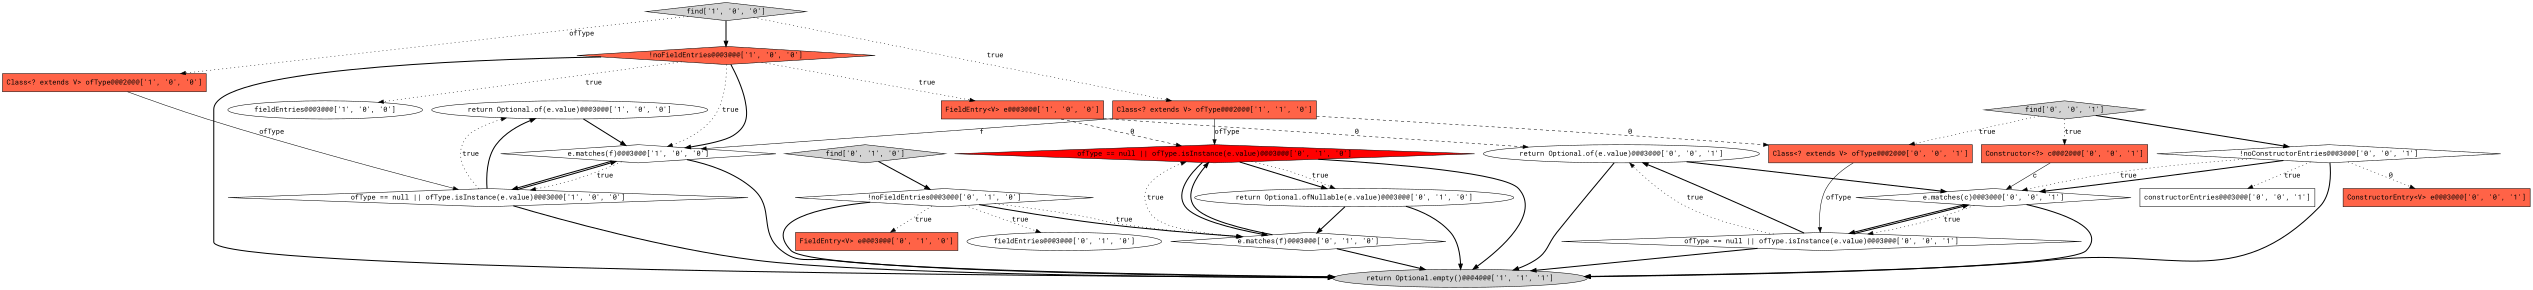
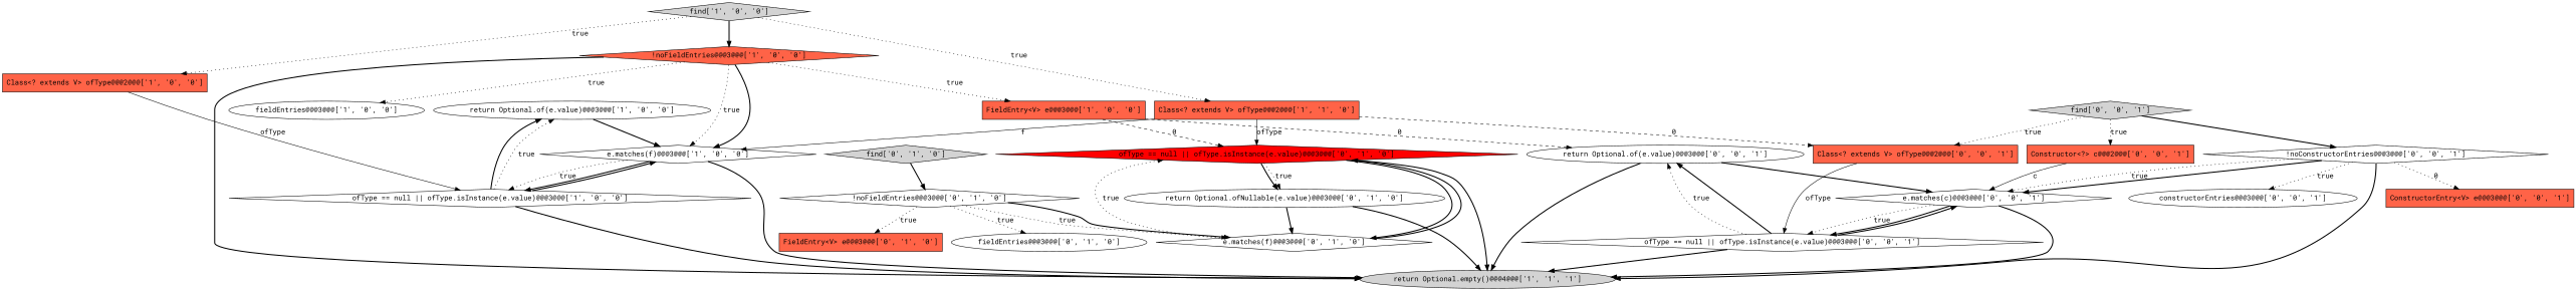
  digraph {
    fontname="Roboto Mono"
    node [fillcolor=white fontname="Roboto Mono" shape=diamond style=filled]
    edge [fontname="Roboto Mono" style=bold]
    n1 [label="return Optional.of(e.value)@@@3@@@['1', '0', '0']" shape=ellipse]
    n2 [label="e.matches(f)@@@3@@@['1', '0', '0']"]
    n3 [fillcolor=lightgray label="return Optional.empty()@@@4@@@['1', '1', '1']" shape=ellipse]
    n4 [label="ofType == null || ofType.isInstance(e.value)@@@3@@@['1', '0', '0']"]
    n5 [label="!noFieldEntries@@@3@@@['0', '1', '0']"]
    n6 [fillcolor=tomato label="FieldEntry<V> e@@@3@@@['0', '1', '0']" shape=box]
    n7 [label="fieldEntries@@@3@@@['0', '1', '0']" shape=ellipse]
    n8 [label="e.matches(f)@@@3@@@['0', '1', '0']"]
    n9 [fillcolor=red label="ofType == null || ofType.isInstance(e.value)@@@3@@@['0', '1', '0']"]
    n10 [label="return Optional.ofNullable(e.value)@@@3@@@['0', '1', '0']" shape=ellipse]
    n11 [label="ofType == null || ofType.isInstance(e.value)@@@3@@@['0', '0', '1']"]
    n12 [label="return Optional.of(e.value)@@@3@@@['0', '0', '1']" shape=ellipse]
    n13 [label="e.matches(c)@@@3@@@['0', '0', '1']"]
    n14 [fillcolor=tomato label="ConstructorEntry<V> e@@@3@@@['0', '0', '1']" shape=box]
    n15 [label="!noConstructorEntries@@@3@@@['0', '0', '1']"]
-   n16 [label="constructorEntries@@@3@@@['0', '0', '1']" shape=box]
+   n16 [label="constructorEntries@@@3@@@['0', '0', '1']" shape=ellipse]
    n17 [fillcolor=tomato label="!noFieldEntries@@@3@@@['1', '0', '0']"]
    n18 [label="fieldEntries@@@3@@@['1', '0', '0']" shape=ellipse]
    n19 [fillcolor=tomato label="FieldEntry<V> e@@@3@@@['1', '0', '0']" shape=box]
    n20 [fillcolor=tomato label="Class<? extends V> ofType@@@2@@@['0', '0', '1']" shape=box]
    n21 [fillcolor=tomato label="Class<? extends V> ofType@@@2@@@['1', '1', '0']" shape=box]
    n22 [fillcolor=tomato label="Class<? extends V> ofType@@@2@@@['1', '0', '0']" shape=box]
    n23 [fillcolor=tomato label="Constructor<?> c@@@2@@@['0', '0', '1']" shape=box]
    n24 [fillcolor=lightgray label="find['0', '1', '0']"]
    n25 [fillcolor=lightgray label="find['1', '0', '0']"]
    n26 [fillcolor=lightgray label="find['0', '0', '1']"]
    n1 -> n2
    n2 -> n3
    n2 -> n4
    n2 -> n4 [label=true style=dotted]
    n4 -> n1 [label=true style=dotted]
    n4 -> n1
    n4 -> n2
    n4 -> n3
-   n5 -> n3
    n5 -> n6 [label=true style=dotted]
    n5 -> n7 [label=true style=dotted]
    n5 -> n8
    n5 -> n8 [label=true style=dotted]
-   n8 -> n3
    n8 -> n9
    n8 -> n9 [label=true style=dotted]
    n9 -> n3
    n9 -> n8
    n9 -> n10
    n9 -> n10 [label=true style=dotted]
    n10 -> n3
    n10 -> n8
    n11 -> n3
    n11 -> n12
    n11 -> n12 [label=true style=dotted]
    n11 -> n13
    n12 -> n3
    n12 -> n13
    n13 -> n3
    n13 -> n11
    n13 -> n11 [label=true style=dotted]
    n15 -> n3
    n15 -> n13
    n15 -> n13 [label=true style=dotted]
    n15 -> n14 [label=0 style=dotted]
    n15 -> n16 [label=true style=dotted]
    n17 -> n2
    n17 -> n2 [label=true style=dotted]
    n17 -> n3
    n17 -> n18 [label=true style=dotted]
    n17 -> n19 [label=true style=dotted]
    n19 -> n9 [label=0 style=dashed]
    n19 -> n12 [label=0 style=dashed]
    n20 -> n11 [label=ofType style=solid]
    n21 -> n2 [label=f style=solid]
    n21 -> n9 [label=ofType style=solid]
    n21 -> n20 [label=0 style=dashed]
    n22 -> n4 [label=ofType style=solid]
    n23 -> n13 [label=c style=solid]
    n24 -> n5
    n25 -> n17
    n25 -> n21 [label=true style=dotted]
-   n25 -> n22 [label=ofType style=dotted]
+   n25 -> n22 [label=true style=dotted]
    n26 -> n15
    n26 -> n20 [label=true style=dotted]
    n26 -> n23 [label=true style=dotted]
  }
